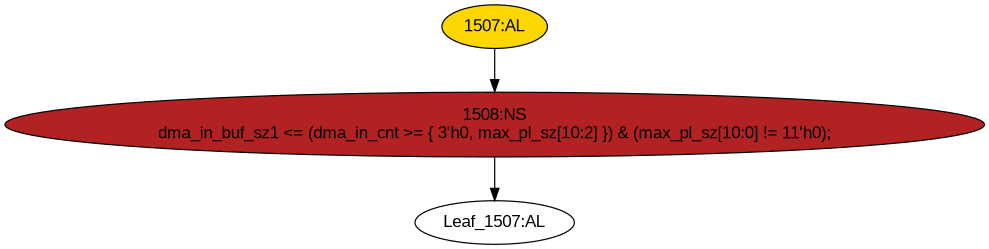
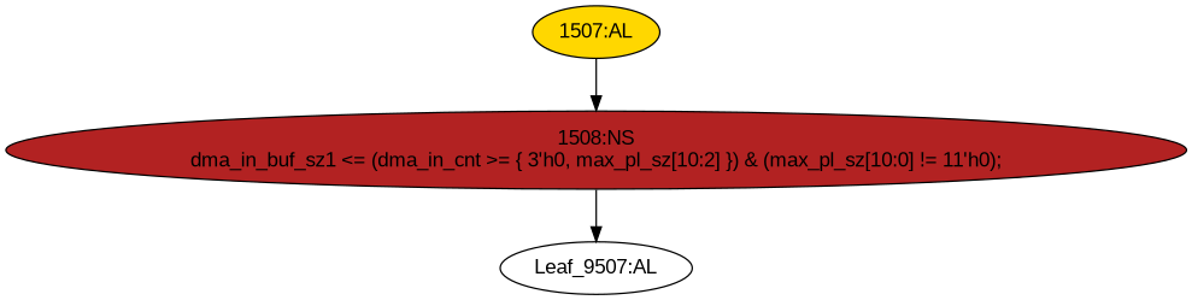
  strict digraph {
    fontname="Liberation Sans"
    node [fontname="Liberation Sans" style=filled]
    edge [cond="[]" lineno=None fontname="Liberation Sans"]
-   n1 [def_var="['dma_in_buf_sz1']" label="Leaf_1507:AL" style=""]
+   n1 [def_var="['dma_in_buf_sz1']" label="Leaf_9507:AL" style=""]
    n2 [ast="<pyverilog.vparser.ast.Always object at 0x7f0a38eba850>" clk_sens=True fillcolor=gold label="1507:AL" sens="['clk']" statements="[]" typ=Always use_var="['dma_in_cnt', 'max_pl_sz']"]
    n3 [ast="<pyverilog.vparser.ast.NonblockingSubstitution object at 0x7f0a38eba950>" fillcolor=firebrick label="1508:NS\ndma_in_buf_sz1 <= (dma_in_cnt >= { 3'h0, max_pl_sz[10:2] }) & (max_pl_sz[10:0] != 11'h0);" statements="[<pyverilog.vparser.ast.NonblockingSubstitution object at 0x7f0a38eba950>]" typ=NonblockingSubstitution]
    n2 -> n3
    n3 -> n1
  }
